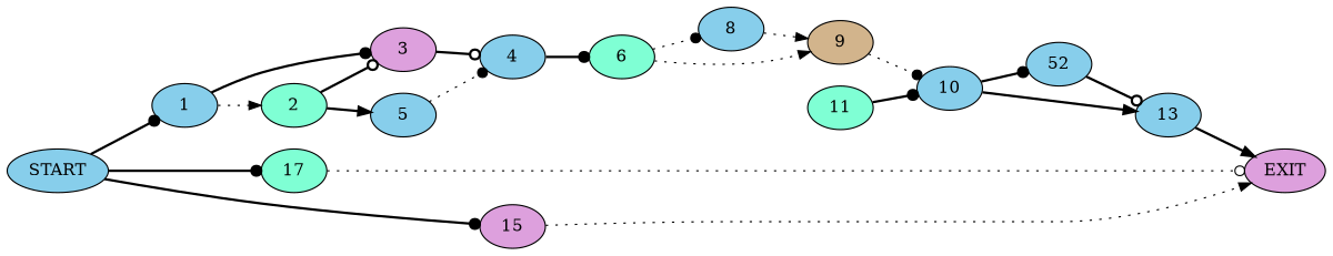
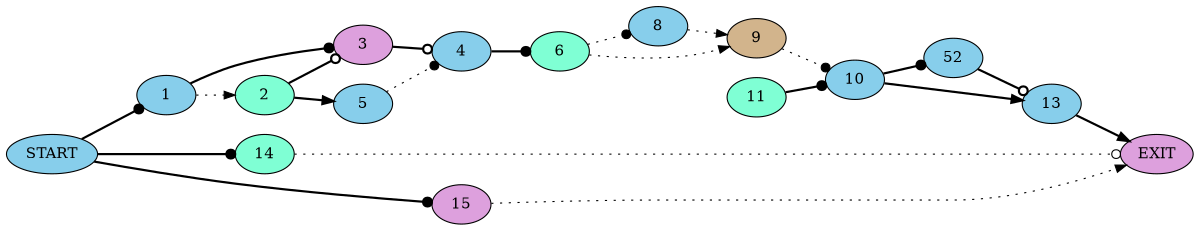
  digraph {
    rankdir=LR
    node [fillcolor=skyblue style=filled]
    edge [arrowhead=dot style=bold]
    n1 [label=START]
    1
-   14 [fillcolor=aquamarine label=17]
+   14 [fillcolor=aquamarine]
    15 [fillcolor=plum]
    2 [fillcolor=aquamarine]
    3 [fillcolor=plum]
    n7 [fillcolor=plum label=EXIT]
    5
    4
    6 [fillcolor=aquamarine]
    8
    9 [fillcolor=tan]
    10
    n14 [label=52]
    13
    11 [fillcolor=aquamarine]
    n1 -> 1
    n1 -> 14
    n1 -> 15
    1 -> 2 [arrowhead=normal style=dotted]
    1 -> 3
    14 -> n7 [arrowhead=odot style=dotted]
    15 -> n7 [arrowhead=normal style=dotted]
    2 -> 3 [arrowhead=odot]
    2 -> 5 [arrowhead=normal]
    3 -> 4 [arrowhead=odot]
    5 -> 4 [style=dotted]
    4 -> 6
    6 -> 8 [style=dotted]
    6 -> 9 [arrowhead=normal style=dotted]
    8 -> 9 [arrowhead=normal style=dotted]
    9 -> 10 [style=dotted]
    10 -> n14
    10 -> 13 [arrowhead=normal]
    n14 -> 13 [arrowhead=odot]
    13 -> n7 [arrowhead=normal]
    11 -> 10
  }
